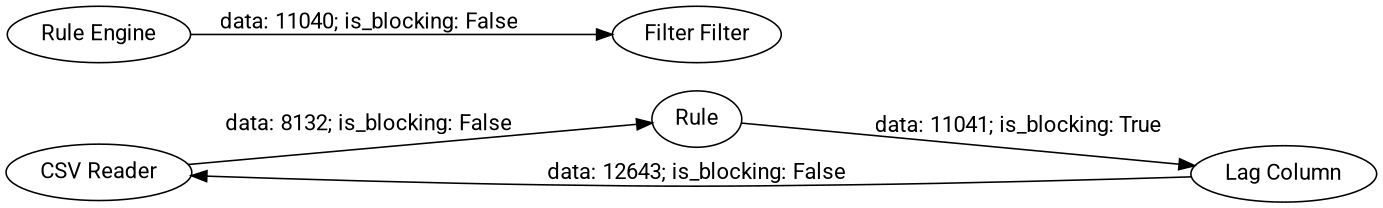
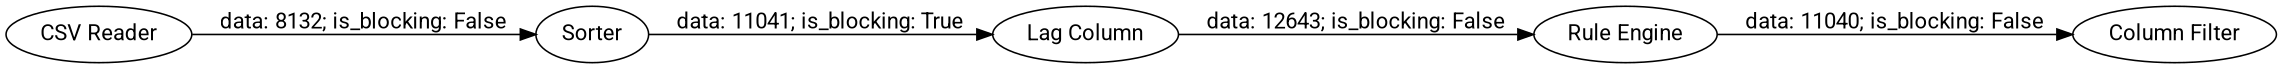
  digraph {
    fontname=Roboto
    rankdir=LR
    node [fontname=Roboto]
    edge [fontname=Roboto]
    n1 [label="CSV Reader"]
-   n2 [label=Rule]
+   n2 [label=Sorter]
    n3 [label="Lag Column"]
    n4 [label="Rule Engine"]
-   n5 [label="Filter Filter"]
+   n5 [label="Column Filter"]
    n1 -> n2 [label="data: 8132; is_blocking: False"]
    n2 -> n3 [label="data: 11041; is_blocking: True"]
-   n3 -> n1 [label="data: 12643; is_blocking: False"]
+   n3 -> n4 [label="data: 12643; is_blocking: False"]
    n4 -> n5 [label="data: 11040; is_blocking: False"]
  }
